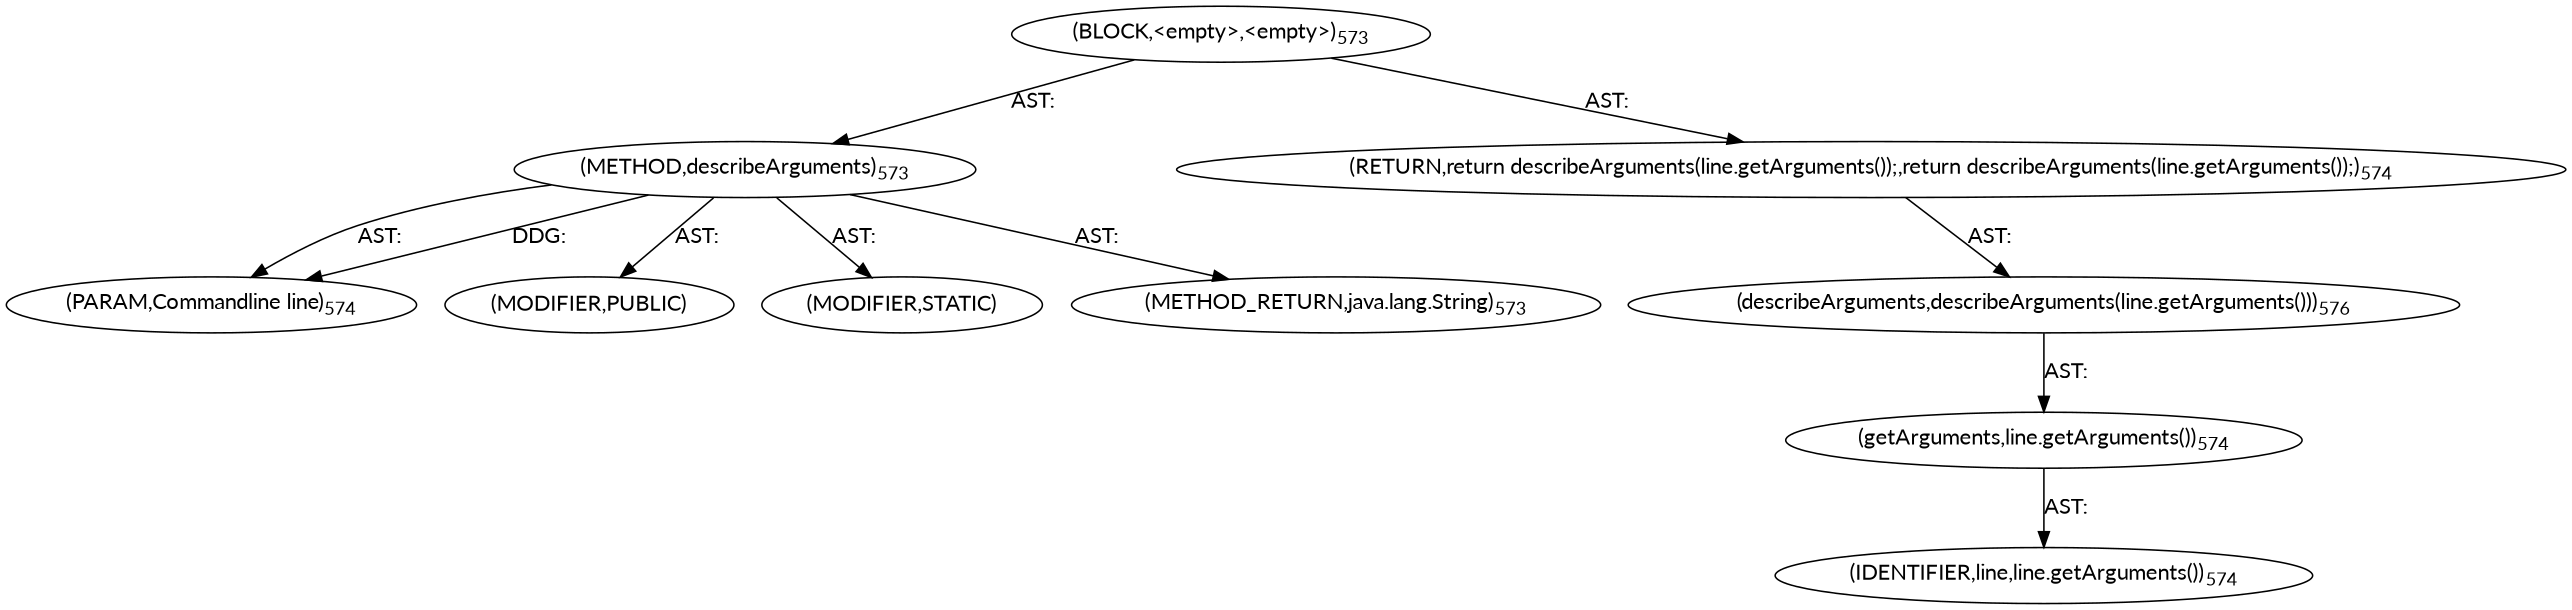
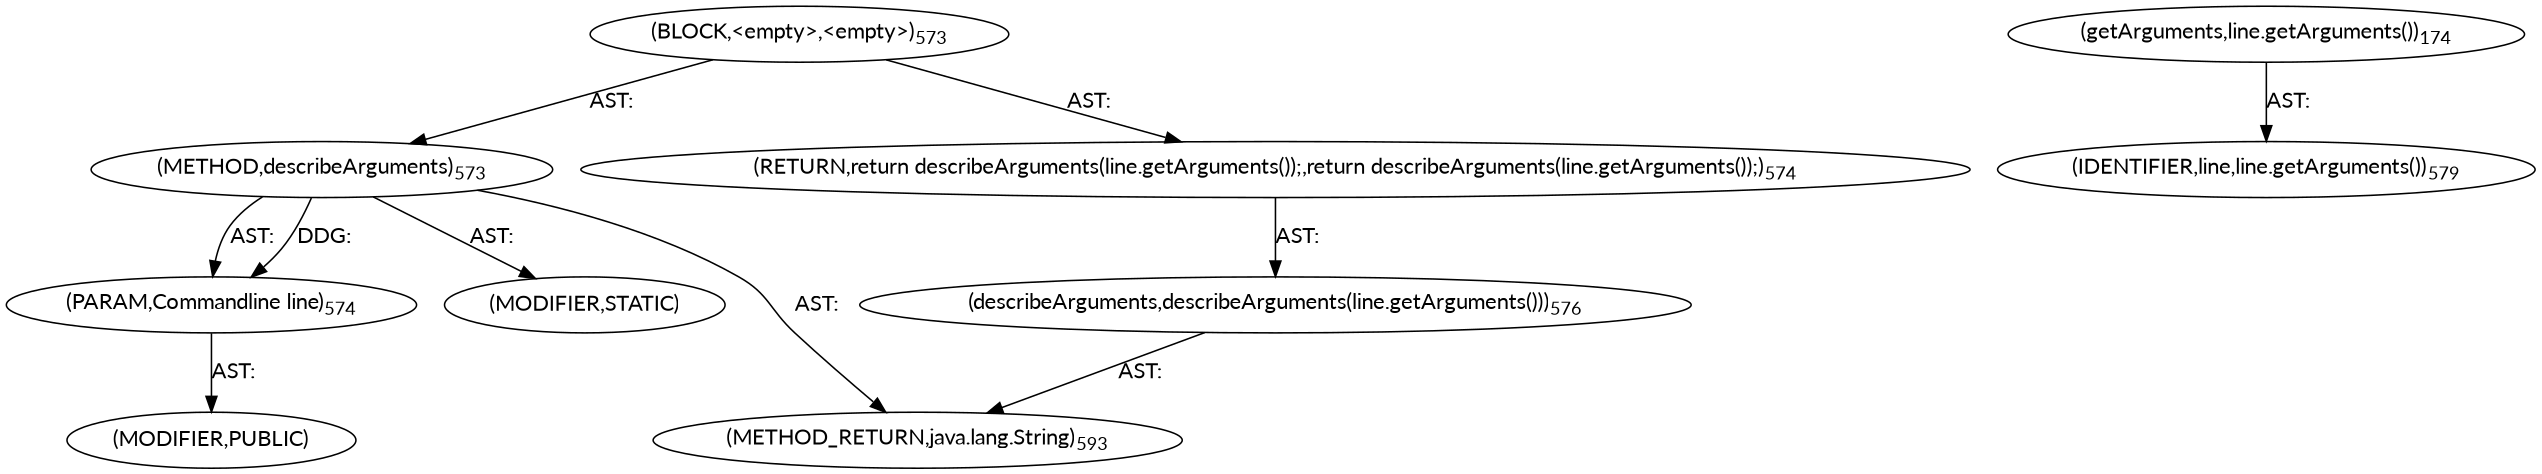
  digraph {
    fontname=Lato
    node [fontname=Lato]
    edge [fontname=Lato]
    n1 [label=<(METHOD,describeArguments)<SUB>573</SUB>>]
    n2 [label=<(PARAM,Commandline line)<SUB>574</SUB>>]
    n3 [label=<(MODIFIER,PUBLIC)>]
    n4 [label=<(MODIFIER,STATIC)>]
-   n5 [label=<(METHOD_RETURN,java.lang.String)<SUB>573</SUB>>]
+   n5 [label=<(METHOD_RETURN,java.lang.String)<SUB>593</SUB>>]
    n6 [label=<(BLOCK,&lt;empty&gt;,&lt;empty&gt;)<SUB>573</SUB>>]
    n7 [label=<(RETURN,return describeArguments(line.getArguments());,return describeArguments(line.getArguments());)<SUB>574</SUB>>]
    n8 [label=<(describeArguments,describeArguments(line.getArguments()))<SUB>576</SUB>>]
-   n9 [label=<(getArguments,line.getArguments())<SUB>574</SUB>>]
-   n10 [label=<(IDENTIFIER,line,line.getArguments())<SUB>574</SUB>>]
+   n9 [label=<(getArguments,line.getArguments())<SUB>174</SUB>>]
+   n10 [label=<(IDENTIFIER,line,line.getArguments())<SUB>579</SUB>>]
    n1 -> n2 [label="AST: "]
    n1 -> n2 [label="DDG: "]
-   n1 -> n3 [label="AST: "]
+   n2 -> n3 [label="AST: "]
    n1 -> n4 [label="AST: "]
    n1 -> n5 [label="AST: "]
    n6 -> n1 [label="AST: "]
    n6 -> n7 [label="AST: "]
    n7 -> n8 [label="AST: "]
-   n8 -> n9 [label="AST: "]
+   n8 -> n5 [label="AST: "]
    n9 -> n10 [label="AST: "]
  }
